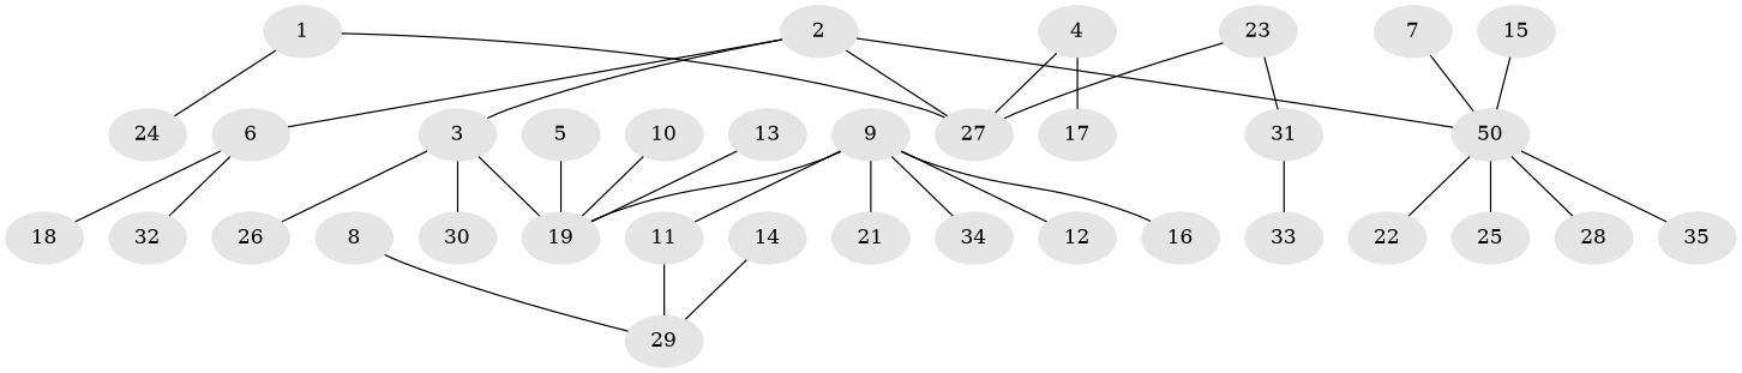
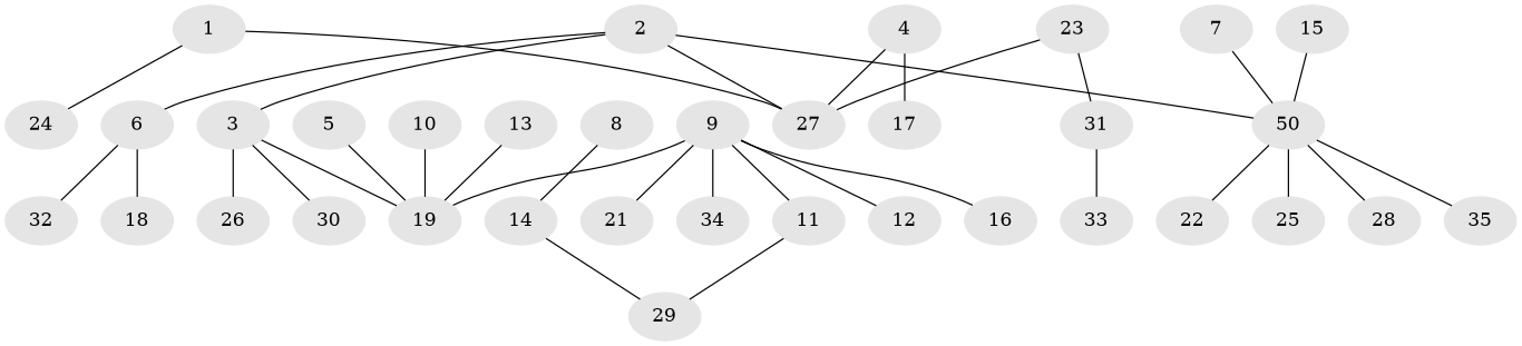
  graph {
    node [color=gray90 style=filled]
    edge [weight=1.0]
    1
    24
    27
    2
    3
    6
    n7 [label=50]
    19
    26
    30
    18
    32
    22
    25
    28
    35
    4
    17
    5
    7
    8
    29
    9
    11
    12
    16
    21
    34
    10
    13
    14
    15
    23
    31
    33
    1 -- 24
    1 -- 27
    2 -- 27
    2 -- 3
    2 -- 6
    2 -- n7
    3 -- 19
    3 -- 26
    3 -- 30
    6 -- 18
    6 -- 32
    n7 -- 22
    n7 -- 25
    n7 -- 28
    n7 -- 35
    4 -- 27
    4 -- 17
    5 -- 19
    7 -- n7
-   8 -- 29
+   8 -- 14
    9 -- 19
    9 -- 11
    9 -- 12
    9 -- 16
    9 -- 21
    9 -- 34
    11 -- 29
    10 -- 19
    13 -- 19
    14 -- 29
    15 -- n7
    23 -- 27
    23 -- 31
    31 -- 33
  }
